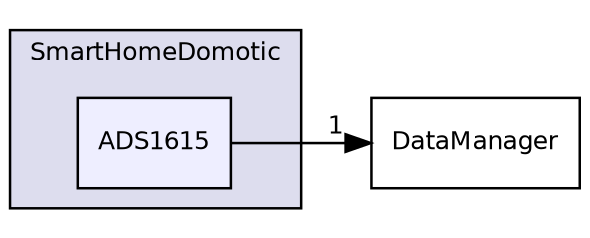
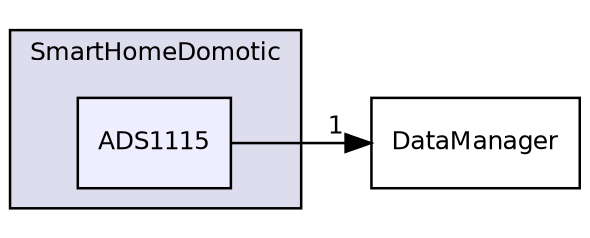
  digraph {
    compound=true
    rankdir=LR
    node [fontname=Helvetica fontsize=10 shape=box]
-   n1 [fillcolor="#eeeeff" label=ADS1615 pencolor=black style=filled]
+   n1 [fillcolor="#eeeeff" label=ADS1115 pencolor=black style=filled]
    n2 [label=DataManager]
    subgraph cluster_1 {
      bgcolor="#ddddee"
      fontname=Helvetica
      fontsize=10
      label=SmartHomeDomotic
      pencolor=black
      n1
    }
    n1 -> n2 [headlabel=1 labeldistance=1.5 labelfontname=Helvetica labelfontsize=10]
  }
